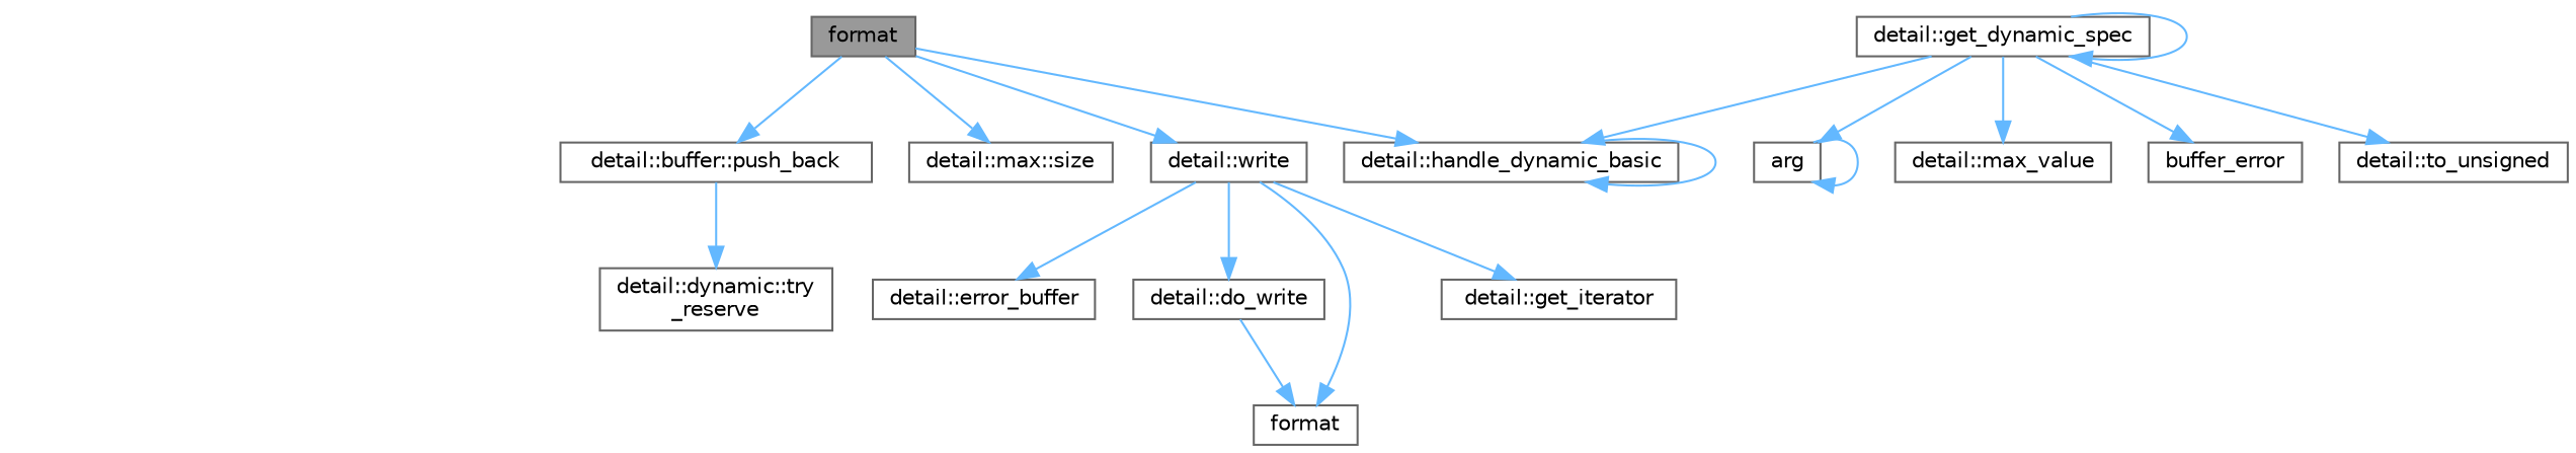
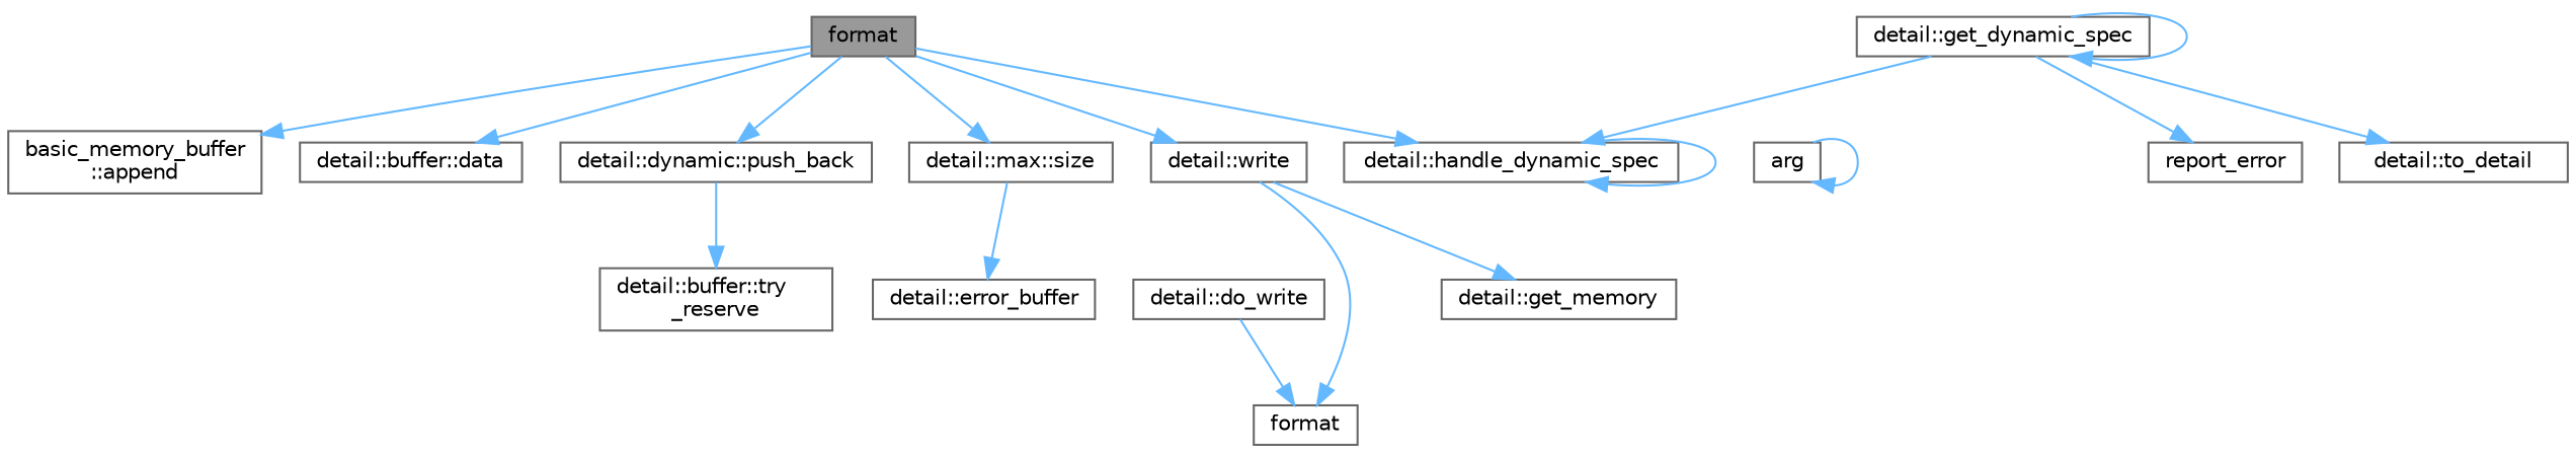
  digraph {
    rankdir=TB
    node [color=grey40 fillcolor=white fontname=Helvetica fontsize=10 shape=box style=filled]
    edge [color=steelblue1 fontname=Helvetica fontsize=10 labelfontname=Helvetica labelfontsize=10 style=solid]
    n1 [color=gray40 fillcolor=grey60 fontcolor=black height=0.2 label=format width=0.4]
-   n4 [height=0.2 label="detail::handle_dynamic_basic" width=0.4]
-   n5 [height=0.2 label="detail::buffer::push_back" width=0.4]
+   n2 [height=0.2 label="basic_memory_buffer\l::append" width=0.4]
+   n3 [height=0.2 label="detail::buffer::data" width=0.4]
+   n4 [height=0.2 label="detail::handle_dynamic_spec" width=0.4]
+   n5 [height=0.2 label="detail::dynamic::push_back" width=0.4]
    n6 [height=0.2 label="detail::max::size" width=0.4]
    n7 [height=0.2 label="detail::write" width=0.4]
-   n8 [height=0.2 label="detail::dynamic::try\l_reserve" width=0.4]
+   n8 [height=0.2 label="detail::buffer::try\l_reserve" width=0.4]
    n9 [height=0.2 label="detail::do_write" width=0.4]
    n10 [height=0.2 label=format width=0.4]
    n11 [height=0.2 label="detail::error_buffer" width=0.4]
-   n12 [height=0.2 label="detail::get_iterator" width=0.4]
+   n12 [height=0.2 label="detail::get_memory" width=0.4]
    n13 [height=0.2 label="detail::get_dynamic_spec" width=0.4]
    n14 [height=0.2 label=arg width=0.4]
-   n15 [height=0.2 label="detail::max_value" width=0.4]
-   n16 [height=0.2 label=buffer_error width=0.4]
-   n17 [height=0.2 label="detail::to_unsigned" width=0.4]
+   n16 [height=0.2 label=report_error width=0.4]
+   n17 [height=0.2 label="detail::to_detail" width=0.4]
+   n1 -> n2
+   n1 -> n3
    n1 -> n4
    n1 -> n5
    n1 -> n6
    n1 -> n7
    n4 -> n4
    n5 -> n8
-   n7 -> n9
    n7 -> n10
-   n7 -> n11
+   n6 -> n11
    n7 -> n12
    n9 -> n10
    n13 -> n4
    n13 -> n13
-   n13 -> n14
-   n13 -> n15
    n13 -> n16
    n13 -> n17
    n14 -> n14
  }
